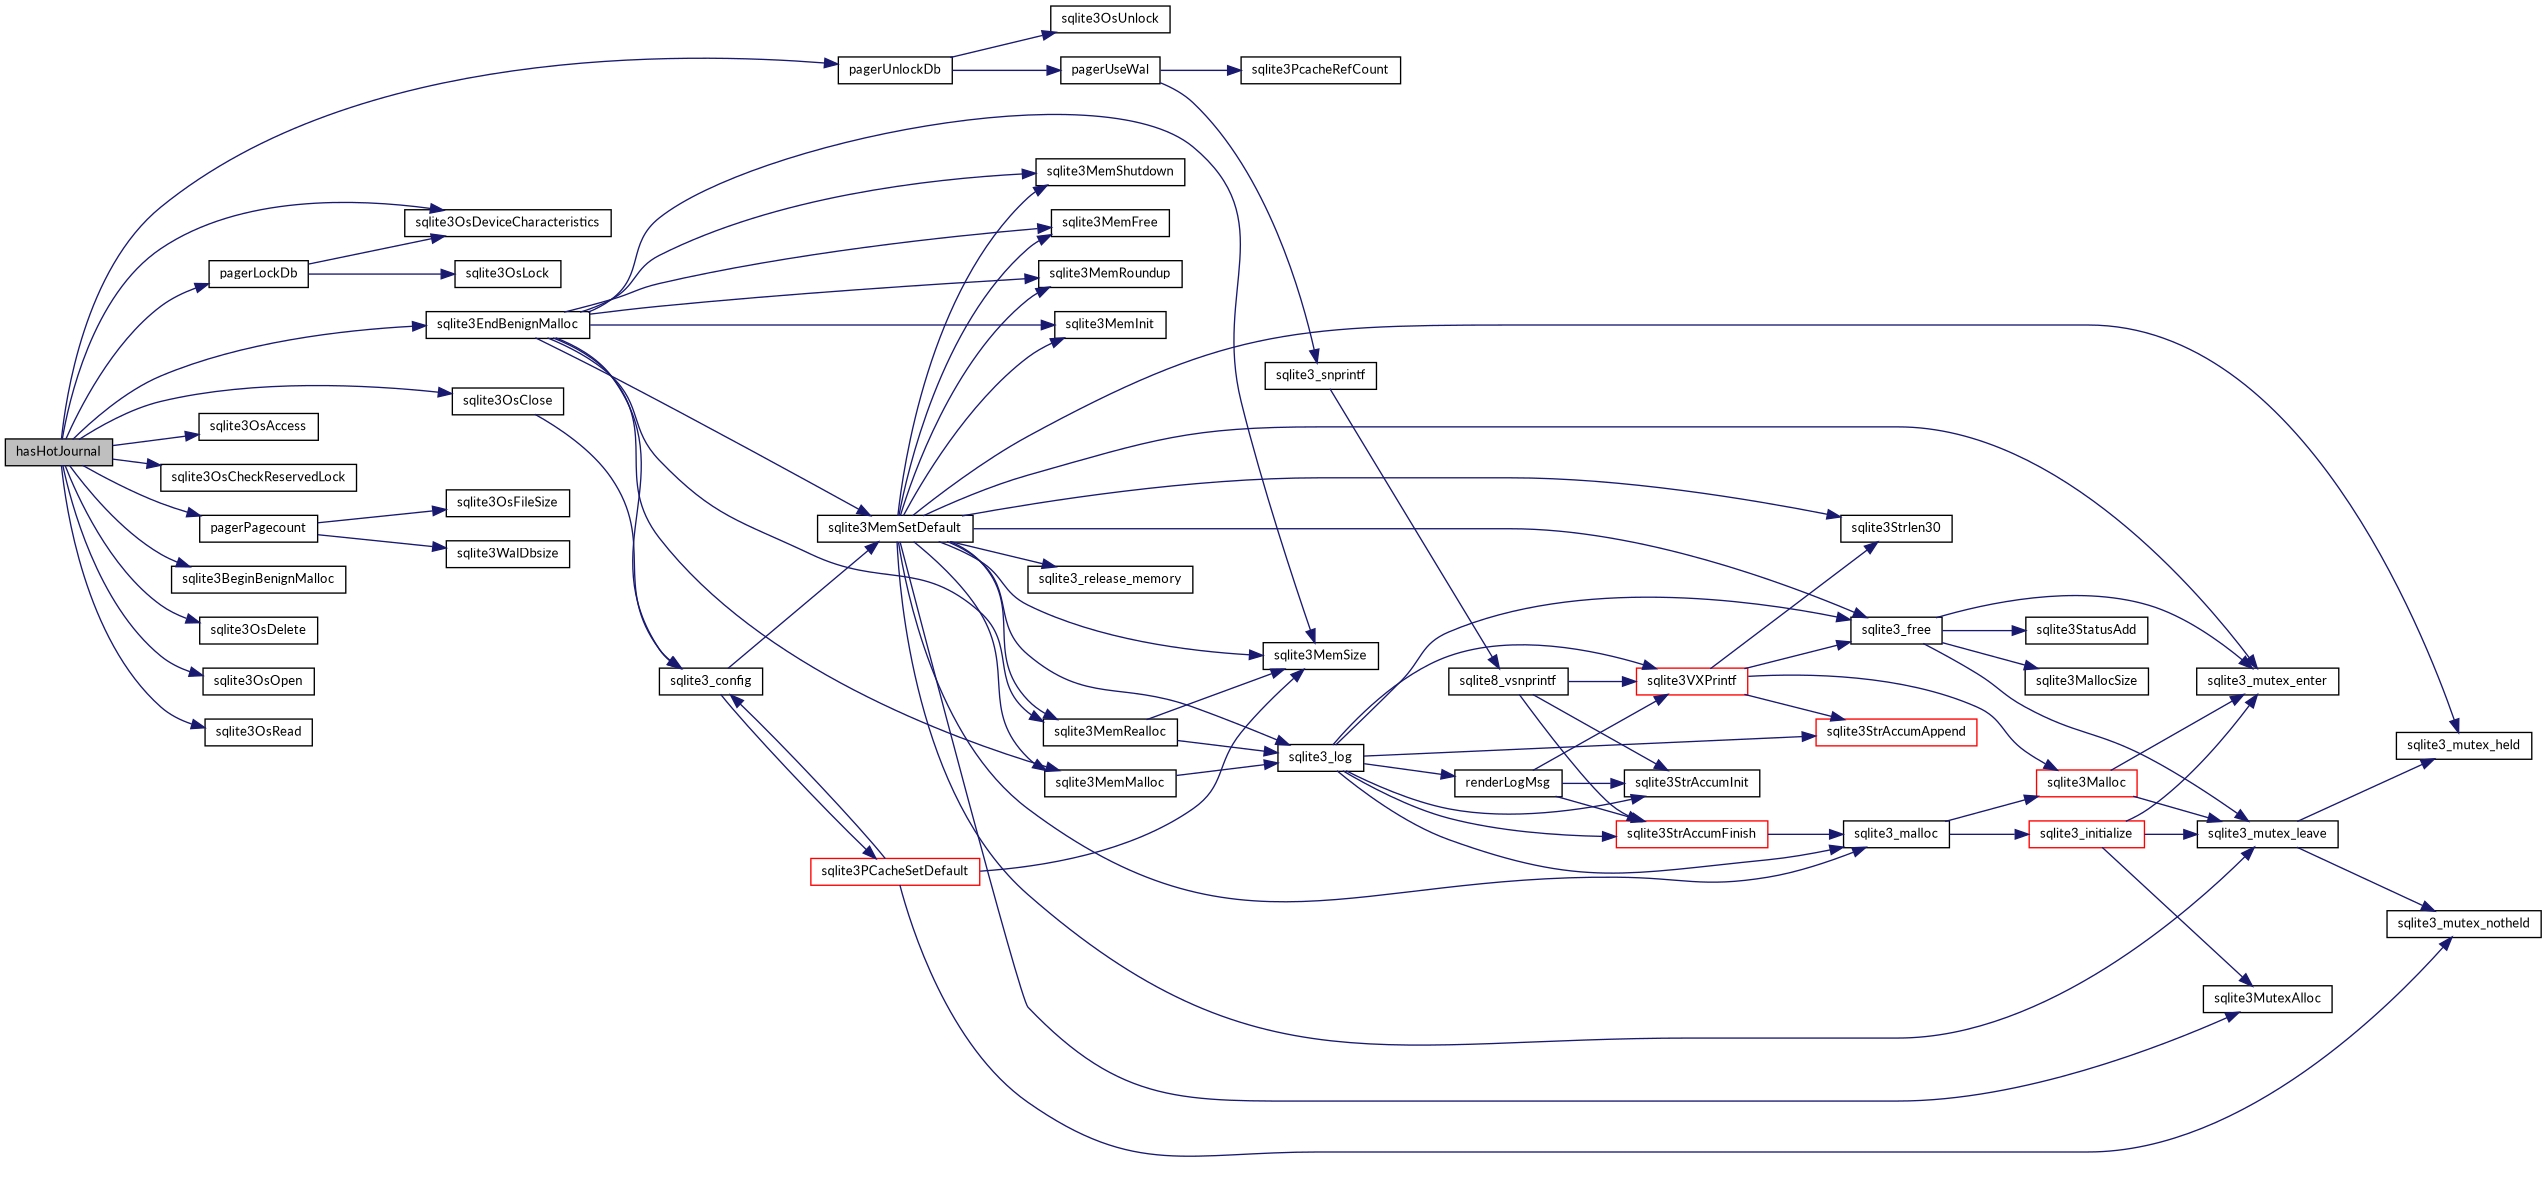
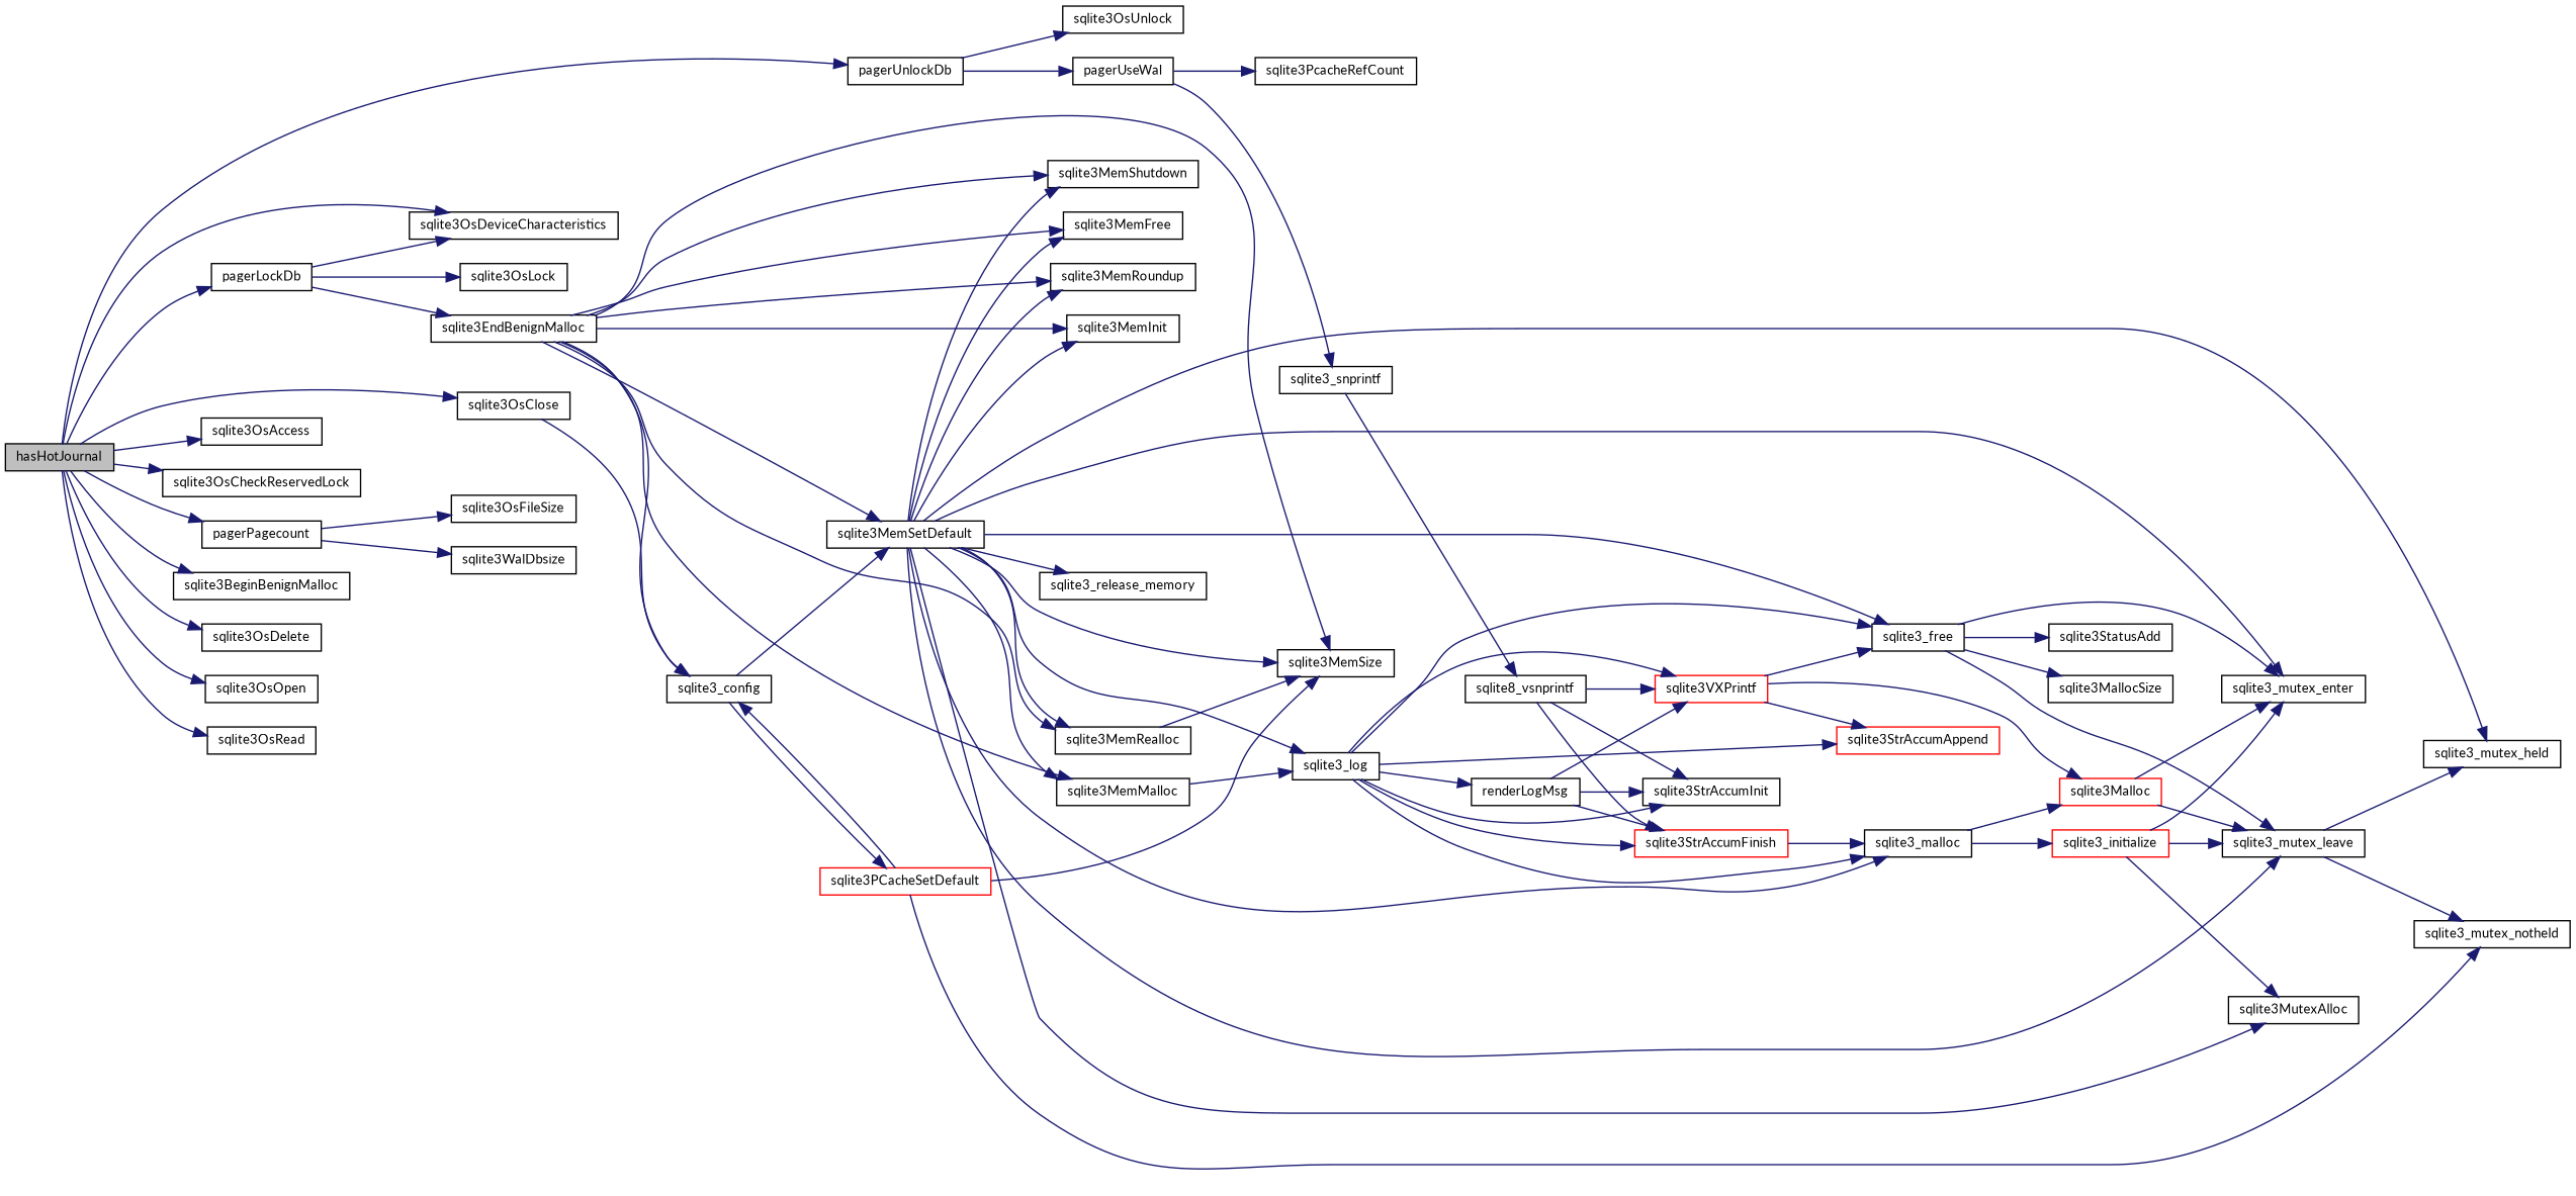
  digraph {
    fontname=Lato
    rankdir=LR
    node [color=black fillcolor=white fontname=Lato fontsize=10 shape=record style=filled]
    edge [color=midnightblue fontname=Lato fontsize=10 labelfontname=FreeSans labelfontsize=10 style=solid]
    n1 [fillcolor=grey75 fontcolor=black height=0.2 label=hasHotJournal width=0.4]
    n2 [height=0.2 label=sqlite3OsDeviceCharacteristics width=0.4]
    n3 [height=0.2 label=sqlite3OsAccess width=0.4]
    n4 [height=0.2 label=sqlite3OsCheckReservedLock width=0.4]
    n5 [height=0.2 label=pagerPagecount width=0.4]
    n6 [height=0.2 label=sqlite3BeginBenignMalloc width=0.4]
    n7 [height=0.2 label=pagerLockDb width=0.4]
    n8 [height=0.2 label=sqlite3OsDelete width=0.4]
    n9 [height=0.2 label=pagerUnlockDb width=0.4]
    n10 [height=0.2 label=sqlite3EndBenignMalloc width=0.4]
    n11 [height=0.2 label=sqlite3OsOpen width=0.4]
    n12 [height=0.2 label=sqlite3OsRead width=0.4]
    n13 [height=0.2 label=sqlite3OsClose width=0.4]
    n14 [height=0.2 label=sqlite3WalDbsize width=0.4]
    n15 [height=0.2 label=sqlite3OsFileSize width=0.4]
    n16 [height=0.2 label=sqlite3OsLock width=0.4]
    n17 [height=0.2 label=pagerUseWal width=0.4]
    n18 [height=0.2 label=sqlite3OsUnlock width=0.4]
    n19 [height=0.2 label=sqlite3MemMalloc width=0.4]
    n20 [height=0.2 label=sqlite3MemFree width=0.4]
    n21 [height=0.2 label=sqlite3MemRealloc width=0.4]
    n22 [height=0.2 label=sqlite3MemSize width=0.4]
    n23 [height=0.2 label=sqlite3MemRoundup width=0.4]
    n24 [height=0.2 label=sqlite3MemInit width=0.4]
    n25 [height=0.2 label=sqlite3MemShutdown width=0.4]
    n26 [height=0.2 label=sqlite3MemSetDefault width=0.4]
    n27 [height=0.2 label=sqlite3_config width=0.4]
    n28 [height=0.2 label=sqlite3PcacheRefCount width=0.4]
    n29 [height=0.2 label=sqlite3_snprintf width=0.4]
    n30 [height=0.2 label=sqlite8_vsnprintf width=0.4]
    n31 [height=0.2 label=sqlite3StrAccumInit width=0.4]
    n32 [color=red height=0.2 label=sqlite3VXPrintf width=0.4]
    n33 [color=red height=0.2 label=sqlite3StrAccumFinish width=0.4]
    n34 [color=red height=0.2 label=sqlite3StrAccumAppend width=0.4]
    n35 [color=red height=0.2 label=sqlite3Malloc width=0.4]
-   n36 [height=0.2 label=sqlite3Strlen30 width=0.4]
    n37 [height=0.2 label=sqlite3_free width=0.4]
    n38 [height=0.2 label=sqlite3_malloc width=0.4]
    n39 [height=0.2 label=sqlite3_mutex_enter width=0.4]
    n40 [height=0.2 label=sqlite3_mutex_leave width=0.4]
    n41 [height=0.2 label=sqlite3StatusAdd width=0.4]
    n42 [height=0.2 label=sqlite3MallocSize width=0.4]
    n43 [height=0.2 label=sqlite3_mutex_held width=0.4]
    n44 [height=0.2 label=sqlite3_mutex_notheld width=0.4]
    n45 [color=red height=0.2 label=sqlite3_initialize width=0.4]
    n46 [height=0.2 label=sqlite3MutexAlloc width=0.4]
    n47 [height=0.2 label=sqlite3_log width=0.4]
    n48 [height=0.2 label=sqlite3_release_memory width=0.4]
    n49 [color=red height=0.2 label=sqlite3PCacheSetDefault width=0.4]
    n50 [height=0.2 label=renderLogMsg width=0.4]
    n1 -> n2
    n1 -> n3
    n1 -> n4
    n1 -> n5
    n1 -> n6
    n1 -> n7
    n1 -> n8
    n1 -> n9
-   n1 -> n10
+   n7 -> n10
    n1 -> n11
    n1 -> n12
    n1 -> n13
    n5 -> n14
    n5 -> n15
    n7 -> n2
    n7 -> n16
    n9 -> n17
    n9 -> n18
    n10 -> n19
    n10 -> n20
    n10 -> n21
    n10 -> n22
    n10 -> n23
    n10 -> n24
    n10 -> n25
    n10 -> n26
    n10 -> n27
    n13 -> n27
    n17 -> n28
    n17 -> n29
    n19 -> n47
    n21 -> n22
-   n21 -> n47
    n26 -> n19
    n26 -> n20
    n26 -> n21
    n26 -> n22
    n26 -> n23
    n26 -> n24
    n26 -> n25
-   n26 -> n36
    n26 -> n37
    n26 -> n38
    n26 -> n39
    n26 -> n40
    n26 -> n43
    n26 -> n46
    n26 -> n47
    n26 -> n48
    n27 -> n26
    n27 -> n49
    n29 -> n30
    n30 -> n31
    n30 -> n32
    n30 -> n33
    n32 -> n34
    n32 -> n35
-   n32 -> n36
    n32 -> n37
    n33 -> n38
    n35 -> n39
    n35 -> n40
    n37 -> n39
    n37 -> n40
    n37 -> n41
    n37 -> n42
    n38 -> n35
    n38 -> n45
    n40 -> n43
    n40 -> n44
    n45 -> n39
    n45 -> n40
    n45 -> n46
    n47 -> n31
    n47 -> n32
    n47 -> n33
    n47 -> n34
    n47 -> n37
    n47 -> n38
    n47 -> n50
    n49 -> n22
    n49 -> n27
    n49 -> n44
    n50 -> n31
    n50 -> n32
    n50 -> n33
  }
